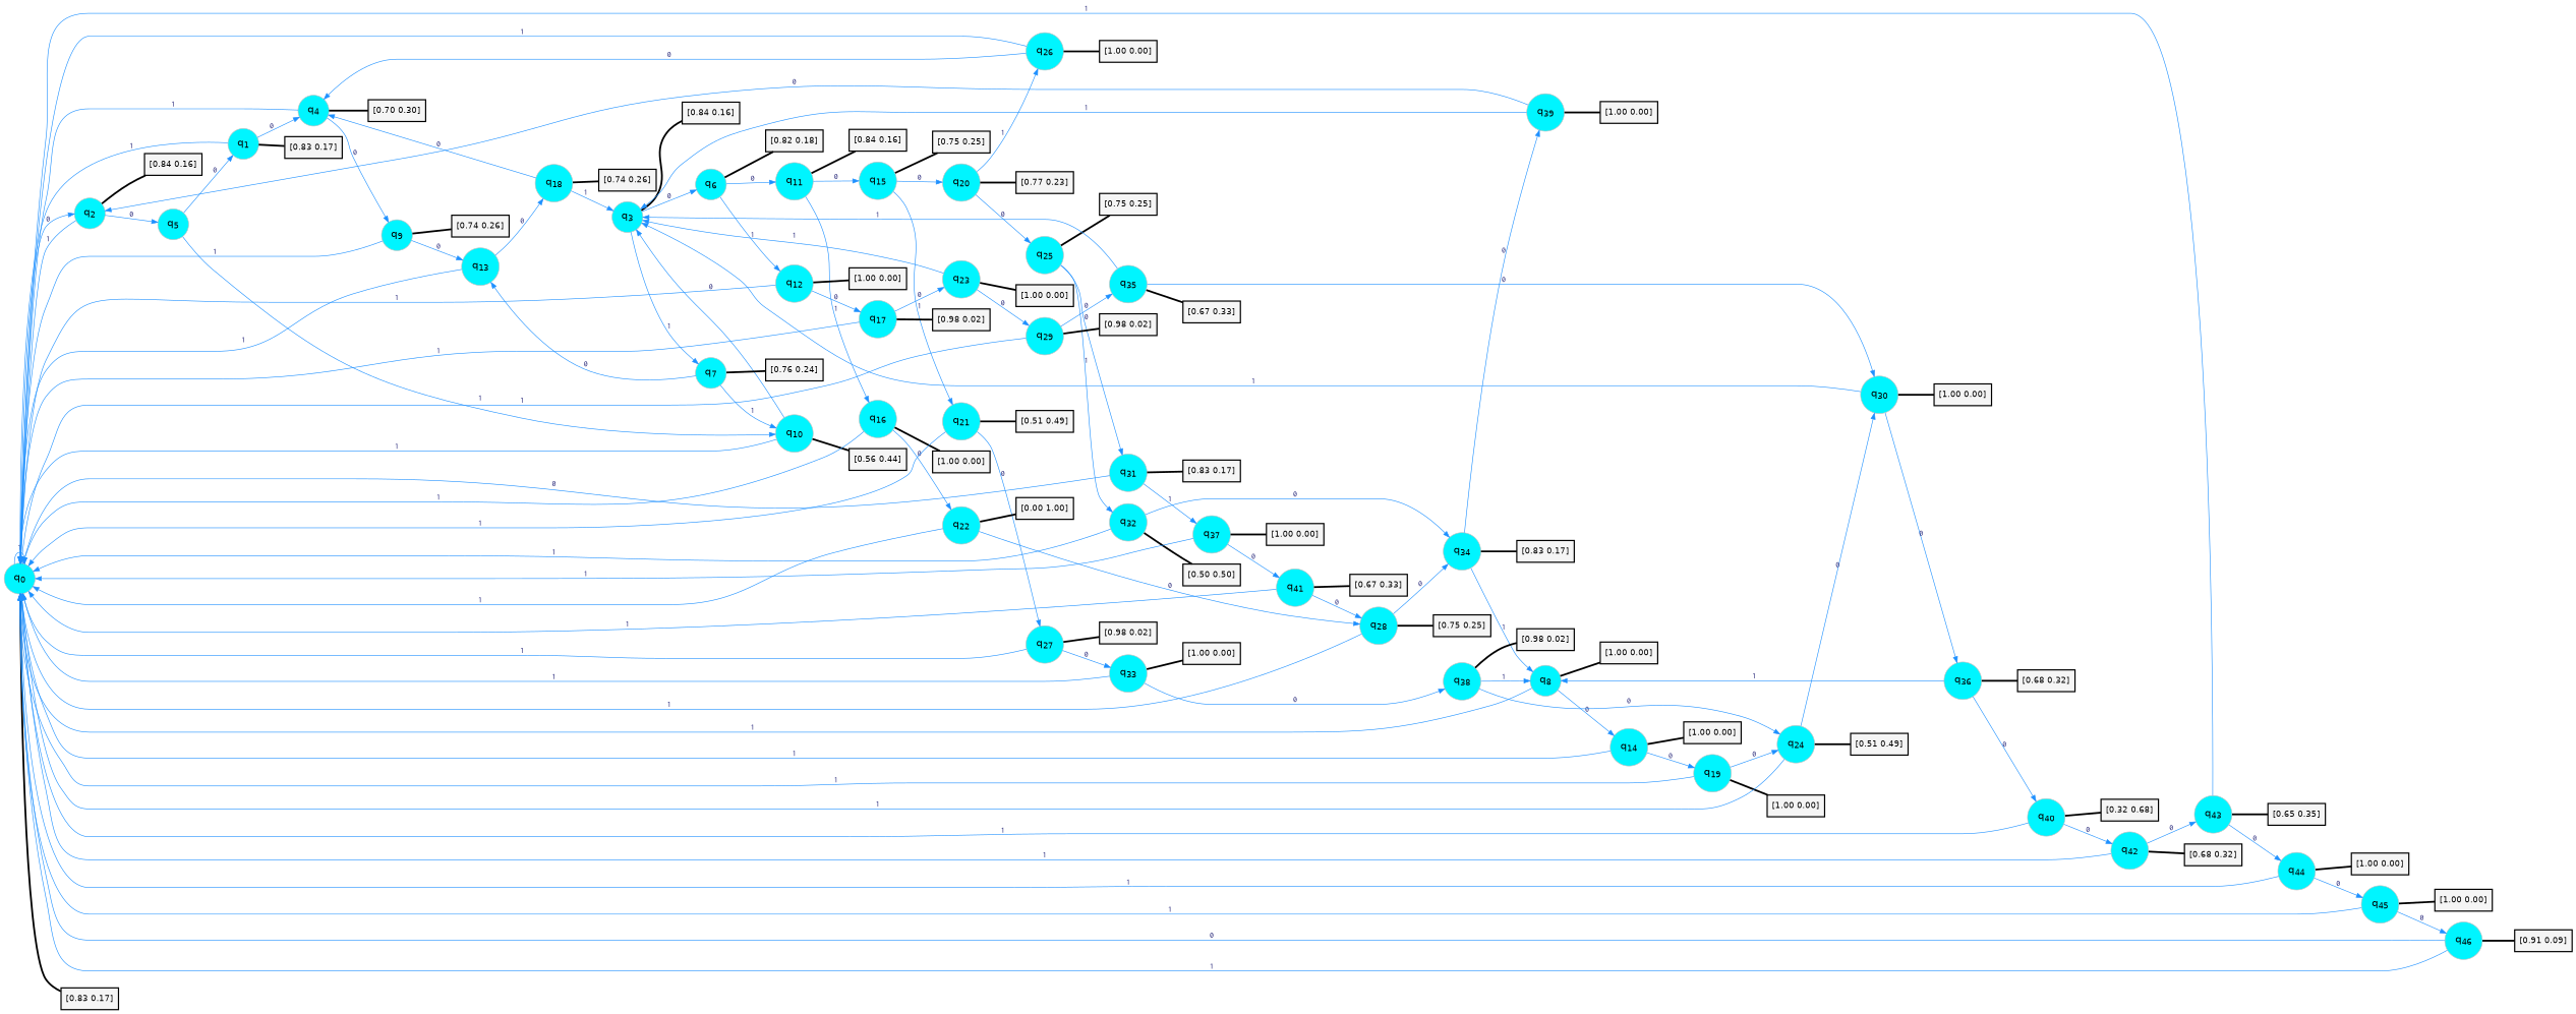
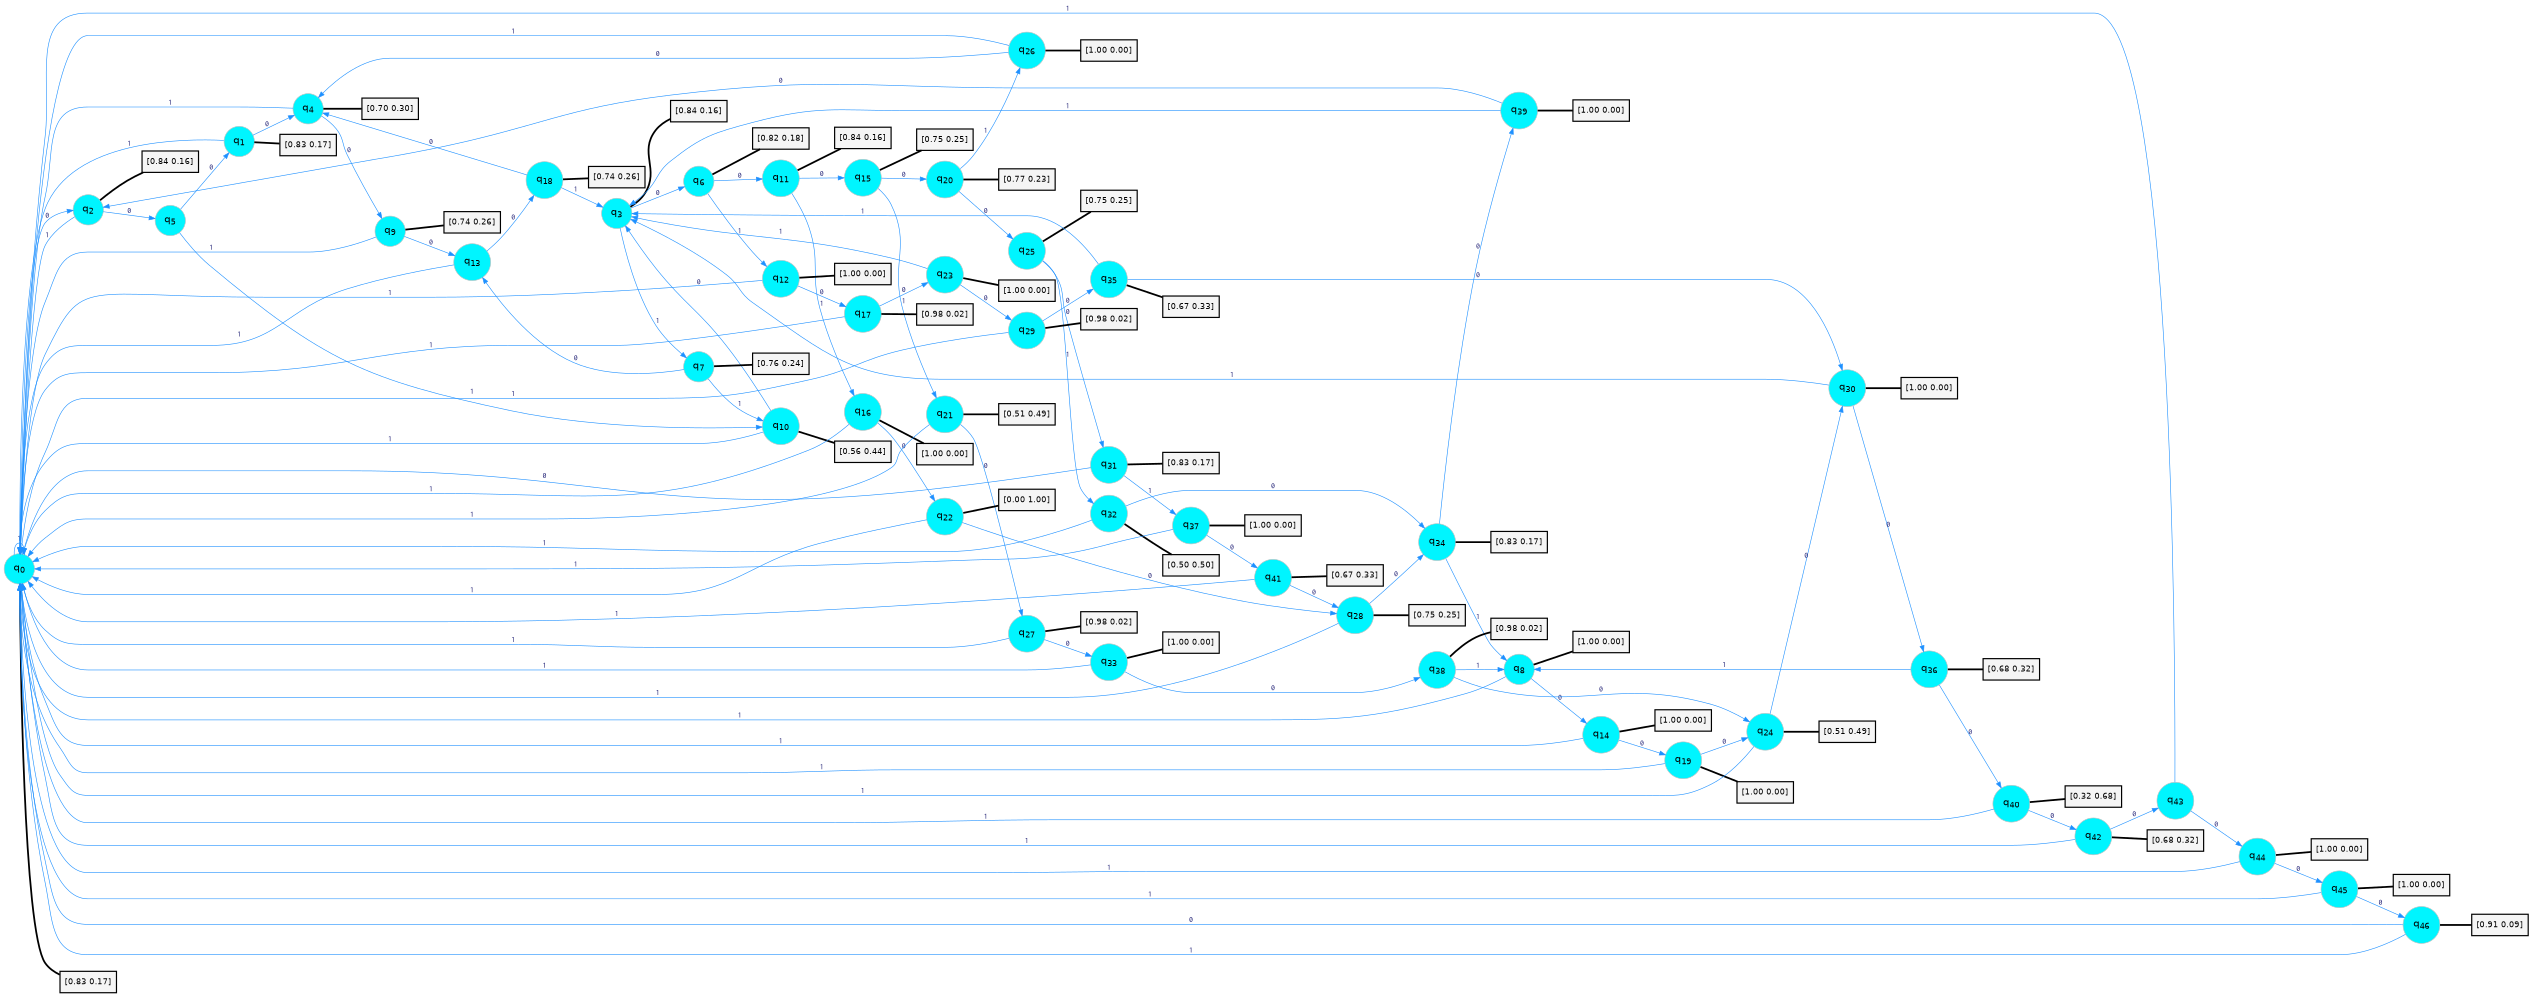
  digraph {
    rankdir=LR
    node [color=gray fillcolor=turquoise1 fontcolor=black fontname=Helvetica fontsize=16 fontweight=bold shape=circle style=filled]
    edge [arrowsize=1 color=dodgerblue1 fontcolor=midnightblue fontname=courier fontweight=bold penwidth=1 style=solid weight=20]
    n1 [label=<q<SUB>0</SUB>>]
    n2 [label=<q<SUB>2</SUB>>]
    n3 [color=black fillcolor=whitesmoke fontsize=14 label="[0.83 0.17]" penwidth=2 shape=box]
    n4 [label=<q<SUB>5</SUB>>]
    n5 [color=black fillcolor=whitesmoke fontsize=14 label="[0.84 0.16]" penwidth=2 shape=box]
    n6 [label=<q<SUB>1</SUB>>]
    n7 [label=<q<SUB>4</SUB>>]
    n8 [color=black fillcolor=whitesmoke fontsize=14 label="[0.83 0.17]" penwidth=2 shape=box]
    n9 [label=<q<SUB>9</SUB>>]
    n10 [color=black fillcolor=whitesmoke fontsize=14 label="[0.70 0.30]" penwidth=2 shape=box]
    n11 [label=<q<SUB>10</SUB>>]
    n12 [label=<q<SUB>3</SUB>>]
    n13 [label=<q<SUB>6</SUB>>]
    n14 [label=<q<SUB>7</SUB>>]
    n15 [color=black fillcolor=whitesmoke fontsize=14 label="[0.84 0.16]" penwidth=2 shape=box]
    n16 [label=<q<SUB>11</SUB>>]
    n17 [label=<q<SUB>12</SUB>>]
    n18 [color=black fillcolor=whitesmoke fontsize=14 label="[0.82 0.18]" penwidth=2 shape=box]
    n19 [label=<q<SUB>13</SUB>>]
    n20 [color=black fillcolor=whitesmoke fontsize=14 label="[0.76 0.24]" penwidth=2 shape=box]
    n21 [color=black fillcolor=whitesmoke fontsize=14 label="[0.74 0.26]" penwidth=2 shape=box]
    n22 [color=black fillcolor=whitesmoke fontsize=14 label="[0.56 0.44]" penwidth=2 shape=box]
    n23 [label=<q<SUB>15</SUB>>]
    n24 [label=<q<SUB>16</SUB>>]
    n25 [color=black fillcolor=whitesmoke fontsize=14 label="[0.84 0.16]" penwidth=2 shape=box]
    n26 [label=<q<SUB>17</SUB>>]
    n27 [color=black fillcolor=whitesmoke fontsize=14 label="[1.00 0.00]" penwidth=2 shape=box]
    n28 [label=<q<SUB>18</SUB>>]
    n29 [label=<q<SUB>8</SUB>>]
    n30 [label=<q<SUB>14</SUB>>]
    n31 [color=black fillcolor=whitesmoke fontsize=14 label="[1.00 0.00]" penwidth=2 shape=box]
    n32 [label=<q<SUB>19</SUB>>]
    n33 [color=black fillcolor=whitesmoke fontsize=14 label="[1.00 0.00]" penwidth=2 shape=box]
    n34 [label=<q<SUB>20</SUB>>]
    n35 [label=<q<SUB>21</SUB>>]
    n36 [color=black fillcolor=whitesmoke fontsize=14 label="[0.75 0.25]" penwidth=2 shape=box]
    n37 [label=<q<SUB>22</SUB>>]
    n38 [color=black fillcolor=whitesmoke fontsize=14 label="[1.00 0.00]" penwidth=2 shape=box]
    n39 [label=<q<SUB>23</SUB>>]
    n40 [color=black fillcolor=whitesmoke fontsize=14 label="[0.98 0.02]" penwidth=2 shape=box]
    n41 [color=black fillcolor=whitesmoke fontsize=14 label="[0.74 0.26]" penwidth=2 shape=box]
    n42 [label=<q<SUB>24</SUB>>]
    n43 [color=black fillcolor=whitesmoke fontsize=14 label="[1.00 0.00]" penwidth=2 shape=box]
    n44 [label=<q<SUB>25</SUB>>]
    n45 [label=<q<SUB>26</SUB>>]
    n46 [color=black fillcolor=whitesmoke fontsize=14 label="[0.77 0.23]" penwidth=2 shape=box]
    n47 [label=<q<SUB>27</SUB>>]
    n48 [color=black fillcolor=whitesmoke fontsize=14 label="[0.51 0.49]" penwidth=2 shape=box]
    n49 [label=<q<SUB>28</SUB>>]
    n50 [color=black fillcolor=whitesmoke fontsize=14 label="[0.00 1.00]" penwidth=2 shape=box]
    n51 [label=<q<SUB>29</SUB>>]
    n52 [color=black fillcolor=whitesmoke fontsize=14 label="[1.00 0.00]" penwidth=2 shape=box]
    n53 [label=<q<SUB>30</SUB>>]
    n54 [color=black fillcolor=whitesmoke fontsize=14 label="[0.51 0.49]" penwidth=2 shape=box]
    n55 [label=<q<SUB>31</SUB>>]
    n56 [label=<q<SUB>32</SUB>>]
    n57 [color=black fillcolor=whitesmoke fontsize=14 label="[0.75 0.25]" penwidth=2 shape=box]
    n58 [color=black fillcolor=whitesmoke fontsize=14 label="[1.00 0.00]" penwidth=2 shape=box]
    n59 [label=<q<SUB>33</SUB>>]
    n60 [color=black fillcolor=whitesmoke fontsize=14 label="[0.98 0.02]" penwidth=2 shape=box]
    n61 [label=<q<SUB>34</SUB>>]
    n62 [color=black fillcolor=whitesmoke fontsize=14 label="[0.75 0.25]" penwidth=2 shape=box]
    n63 [label=<q<SUB>35</SUB>>]
    n64 [color=black fillcolor=whitesmoke fontsize=14 label="[0.98 0.02]" penwidth=2 shape=box]
    n65 [label=<q<SUB>36</SUB>>]
    n66 [color=black fillcolor=whitesmoke fontsize=14 label="[1.00 0.00]" penwidth=2 shape=box]
    n67 [label=<q<SUB>37</SUB>>]
    n68 [color=black fillcolor=whitesmoke fontsize=14 label="[0.83 0.17]" penwidth=2 shape=box]
    n69 [color=black fillcolor=whitesmoke fontsize=14 label="[0.50 0.50]" penwidth=2 shape=box]
    n70 [label=<q<SUB>38</SUB>>]
    n71 [color=black fillcolor=whitesmoke fontsize=14 label="[1.00 0.00]" penwidth=2 shape=box]
    n72 [label=<q<SUB>39</SUB>>]
    n73 [color=black fillcolor=whitesmoke fontsize=14 label="[0.83 0.17]" penwidth=2 shape=box]
    n74 [color=black fillcolor=whitesmoke fontsize=14 label="[0.67 0.33]" penwidth=2 shape=box]
    n75 [label=<q<SUB>40</SUB>>]
    n76 [color=black fillcolor=whitesmoke fontsize=14 label="[0.68 0.32]" penwidth=2 shape=box]
    n77 [label=<q<SUB>41</SUB>>]
    n78 [color=black fillcolor=whitesmoke fontsize=14 label="[1.00 0.00]" penwidth=2 shape=box]
    n79 [color=black fillcolor=whitesmoke fontsize=14 label="[0.98 0.02]" penwidth=2 shape=box]
    n80 [color=black fillcolor=whitesmoke fontsize=14 label="[1.00 0.00]" penwidth=2 shape=box]
    n81 [label=<q<SUB>42</SUB>>]
    n82 [color=black fillcolor=whitesmoke fontsize=14 label="[0.32 0.68]" penwidth=2 shape=box]
    n83 [color=black fillcolor=whitesmoke fontsize=14 label="[0.67 0.33]" penwidth=2 shape=box]
    n84 [label=<q<SUB>43</SUB>>]
    n85 [color=black fillcolor=whitesmoke fontsize=14 label="[0.68 0.32]" penwidth=2 shape=box]
    n86 [label=<q<SUB>44</SUB>>]
-   n87 [color=black fillcolor=whitesmoke fontsize=14 label="[0.65 0.35]" penwidth=2 shape=box]
    n88 [label=<q<SUB>45</SUB>>]
    n89 [color=black fillcolor=whitesmoke fontsize=14 label="[1.00 0.00]" penwidth=2 shape=box]
    n90 [label=<q<SUB>46</SUB>>]
    n91 [color=black fillcolor=whitesmoke fontsize=14 label="[1.00 0.00]" penwidth=2 shape=box]
    n92 [color=black fillcolor=whitesmoke fontsize=14 label="[0.91 0.09]" penwidth=2 shape=box]
    n1 -> n1 [label=1]
    n1 -> n2 [label=0]
    n1 -> n3 [arrowhead=none color=black penwidth=3]
    n2 -> n1 [label=1]
    n2 -> n4 [label=0]
    n2 -> n5 [arrowhead=none color=black penwidth=3]
    n4 -> n6 [label=0]
    n4 -> n11 [label=1]
    n6 -> n1 [label=1]
    n6 -> n7 [label=0]
    n6 -> n8 [arrowhead=none color=black penwidth=3]
    n7 -> n1 [label=1]
    n7 -> n9 [label=0]
    n7 -> n10 [arrowhead=none color=black penwidth=3]
    n9 -> n1 [label=1]
    n9 -> n19 [label=0]
    n9 -> n21 [arrowhead=none color=black penwidth=3]
    n11 -> n1 [label=1]
    n11 -> n12 [label=0]
    n11 -> n22 [arrowhead=none color=black penwidth=3]
    n12 -> n13 [label=0]
    n12 -> n14 [label=1]
    n12 -> n15 [arrowhead=none color=black penwidth=3]
    n13 -> n16 [label=0]
    n13 -> n17 [label=1]
    n13 -> n18 [arrowhead=none color=black penwidth=3]
    n14 -> n11 [label=1]
    n14 -> n19 [label=0]
    n14 -> n20 [arrowhead=none color=black penwidth=3]
    n16 -> n23 [label=0]
    n16 -> n24 [label=1]
    n16 -> n25 [arrowhead=none color=black penwidth=3]
    n17 -> n1 [label=1]
    n17 -> n26 [label=0]
    n17 -> n27 [arrowhead=none color=black penwidth=3]
    n19 -> n1 [label=1]
    n19 -> n28 [label=0]
    n23 -> n34 [label=0]
    n23 -> n35 [label=1]
    n23 -> n36 [arrowhead=none color=black penwidth=3]
    n24 -> n1 [label=1]
    n24 -> n37 [label=0]
    n24 -> n38 [arrowhead=none color=black penwidth=3]
    n26 -> n1 [label=1]
    n26 -> n39 [label=0]
    n26 -> n40 [arrowhead=none color=black penwidth=3]
    n28 -> n7 [label=0]
    n28 -> n12 [label=1]
    n28 -> n41 [arrowhead=none color=black penwidth=3]
    n29 -> n1 [label=1]
    n29 -> n30 [label=0]
    n29 -> n31 [arrowhead=none color=black penwidth=3]
    n30 -> n1 [label=1]
    n30 -> n32 [label=0]
    n30 -> n33 [arrowhead=none color=black penwidth=3]
    n32 -> n1 [label=1]
    n32 -> n42 [label=0]
    n32 -> n43 [arrowhead=none color=black penwidth=3]
    n34 -> n44 [label=0]
    n34 -> n45 [label=1]
    n34 -> n46 [arrowhead=none color=black penwidth=3]
    n35 -> n1 [label=1]
    n35 -> n47 [label=0]
    n35 -> n48 [arrowhead=none color=black penwidth=3]
    n37 -> n1 [label=1]
    n37 -> n49 [label=0]
    n37 -> n50 [arrowhead=none color=black penwidth=3]
    n39 -> n12 [label=1]
    n39 -> n51 [label=0]
    n39 -> n52 [arrowhead=none color=black penwidth=3]
    n42 -> n1 [label=1]
    n42 -> n53 [label=0]
    n42 -> n54 [arrowhead=none color=black penwidth=3]
    n44 -> n55 [label=0]
    n44 -> n56 [label=1]
    n44 -> n57 [arrowhead=none color=black penwidth=3]
    n45 -> n1 [label=1]
    n45 -> n7 [label=0]
    n45 -> n58 [arrowhead=none color=black penwidth=3]
    n47 -> n1 [label=1]
    n47 -> n59 [label=0]
    n47 -> n60 [arrowhead=none color=black penwidth=3]
    n49 -> n1 [label=1]
    n49 -> n61 [label=0]
    n49 -> n62 [arrowhead=none color=black penwidth=3]
    n51 -> n1 [label=1]
    n51 -> n63 [label=0]
    n51 -> n64 [arrowhead=none color=black penwidth=3]
    n53 -> n12 [label=1]
    n53 -> n65 [label=0]
    n53 -> n66 [arrowhead=none color=black penwidth=3]
    n55 -> n1 [label=0]
    n55 -> n67 [label=1]
    n55 -> n68 [arrowhead=none color=black penwidth=3]
    n56 -> n1 [label=1]
    n56 -> n61 [label=0]
    n56 -> n69 [arrowhead=none color=black penwidth=3]
    n59 -> n1 [label=1]
    n59 -> n70 [label=0]
    n59 -> n71 [arrowhead=none color=black penwidth=3]
    n61 -> n29 [label=1]
    n61 -> n72 [label=0]
    n61 -> n73 [arrowhead=none color=black penwidth=3]
    n63 -> n12 [label=1]
    n63 -> n53 [label=0]
    n63 -> n74 [arrowhead=none color=black penwidth=3]
    n65 -> n29 [label=1]
    n65 -> n75 [label=0]
    n65 -> n76 [arrowhead=none color=black penwidth=3]
    n67 -> n1 [label=1]
    n67 -> n77 [label=0]
    n67 -> n78 [arrowhead=none color=black penwidth=3]
    n70 -> n29 [label=1]
    n70 -> n42 [label=0]
    n70 -> n79 [arrowhead=none color=black penwidth=3]
    n72 -> n2 [label=0]
    n72 -> n12 [label=1]
    n72 -> n80 [arrowhead=none color=black penwidth=3]
    n75 -> n1 [label=1]
    n75 -> n81 [label=0]
    n75 -> n82 [arrowhead=none color=black penwidth=3]
    n77 -> n1 [label=1]
    n77 -> n49 [label=0]
    n77 -> n83 [arrowhead=none color=black penwidth=3]
    n81 -> n1 [label=1]
    n81 -> n84 [label=0]
    n81 -> n85 [arrowhead=none color=black penwidth=3]
    n84 -> n1 [label=1]
    n84 -> n86 [label=0]
-   n84 -> n87 [arrowhead=none color=black penwidth=3]
    n86 -> n1 [label=1]
    n86 -> n88 [label=0]
    n86 -> n89 [arrowhead=none color=black penwidth=3]
    n88 -> n1 [label=1]
    n88 -> n90 [label=0]
    n88 -> n91 [arrowhead=none color=black penwidth=3]
    n90 -> n1 [label=0]
    n90 -> n1 [label=1]
    n90 -> n92 [arrowhead=none color=black penwidth=3]
  }
